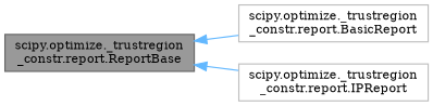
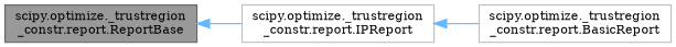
  digraph {
    fontname="DejaVu Serif"
    rankdir=LR
    node [color=grey75 fillcolor=white fontname="DejaVu Serif" fontsize=10 shape=box style=filled]
    edge [color=steelblue1 dir=back fontname="DejaVu Serif" fontsize=10 labelfontname=Helvetica labelfontsize=10 style=solid]
    n1 [color=gray40 fillcolor=grey60 fontcolor=black height=0.2 label="scipy.optimize._trustregion\l_constr.report.ReportBase" width=0.4]
    n2 [height=0.2 label="scipy.optimize._trustregion\l_constr.report.BasicReport" width=0.4]
    n3 [height=0.2 label="scipy.optimize._trustregion\l_constr.report.IPReport" width=0.4]
-   n1 -> n2
+   n3 -> n2
    n1 -> n3
  }
